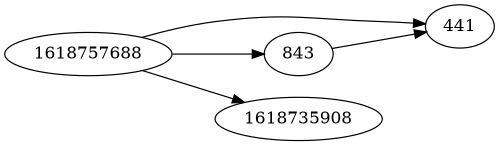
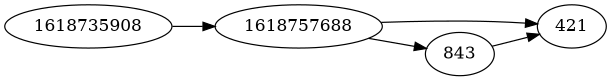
  strict digraph {
    rankdir=LR
    1618757688
-   441
+   441 [label=421]
    n3 [label=843]
    1618735908
    1618757688 -> 441
    1618757688 -> n3
    n3 -> 441
-   1618757688 -> 1618735908
+   1618735908 -> 1618757688
  }
